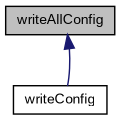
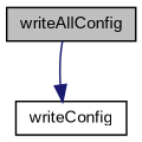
  digraph {
    rankdir=TB
    fontname="Liberation Sans"
    node [color=black fontname="Liberation Sans" fontsize=10 shape=record style=filled]
    n1 [fillcolor=grey75 fontcolor=black height=0.2 label=writeAllConfig width=0.4]
    n2 [fillcolor=white height=0.2 label=writeConfig width=0.4]
-   n2 -> n1 [color=midnightblue fontname="Liberation Sans" fontsize=10 labelfontname=Helvetica labelfontsize=10 style=solid]
+   n1 -> n2 [color=midnightblue fontname="Liberation Sans" fontsize=10 labelfontname=Helvetica labelfontsize=10 style=solid]
  }
